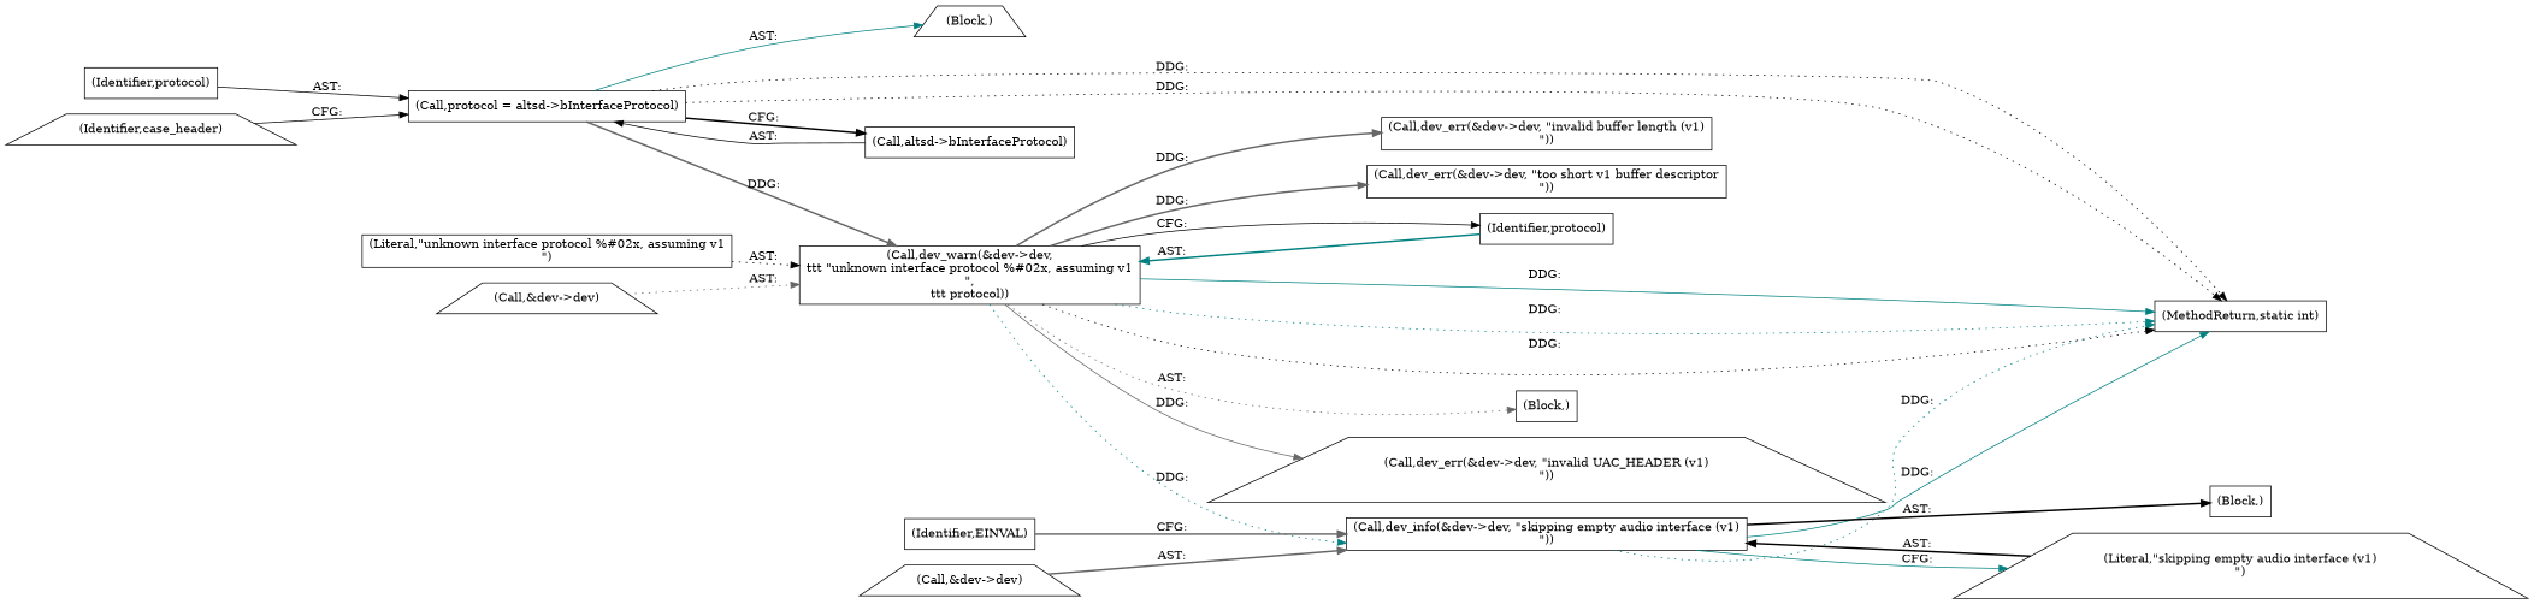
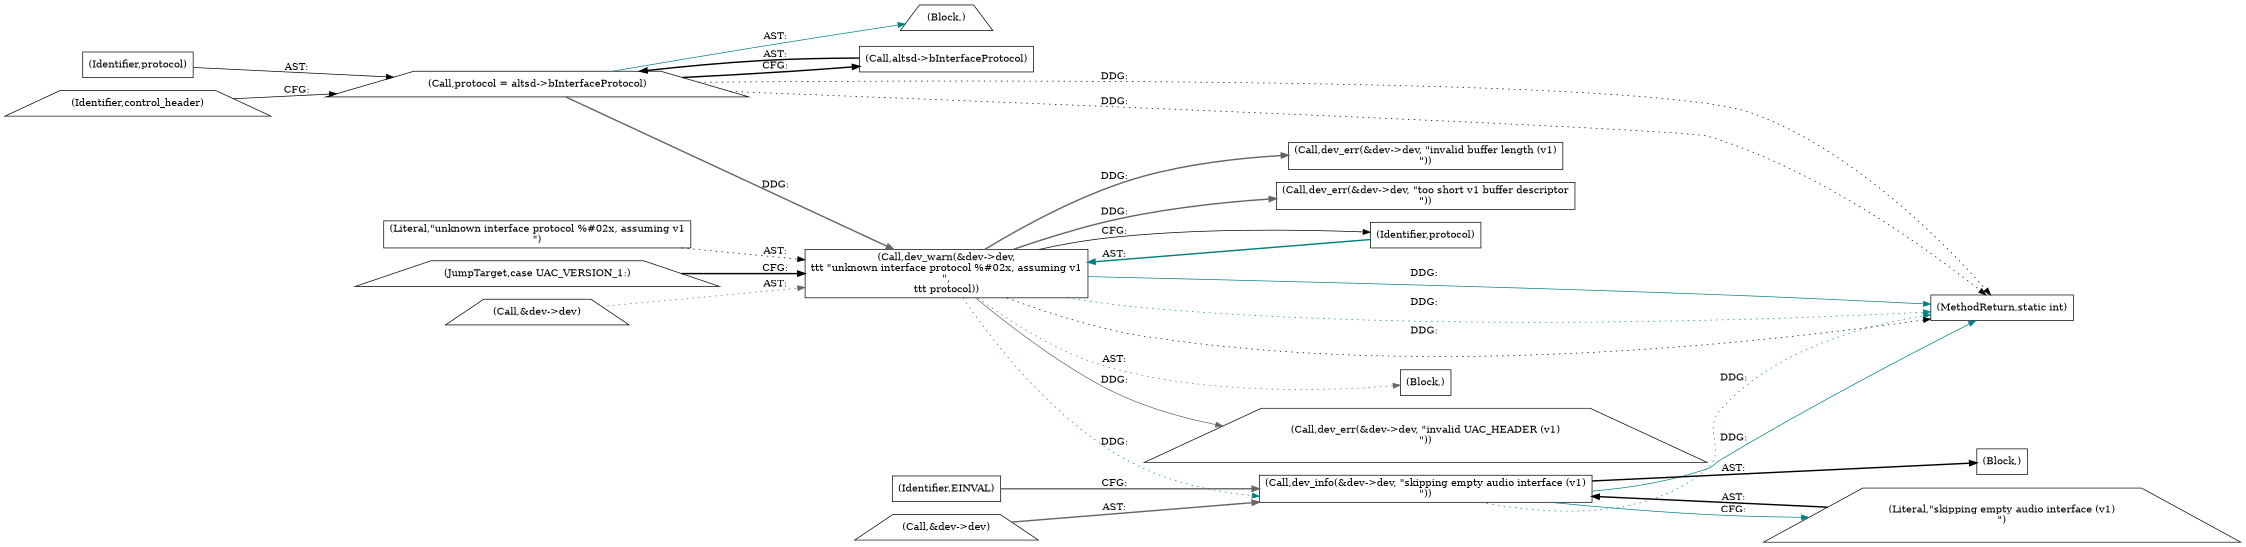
  digraph {
    rankdir=LR
    node [shape=box]
    edge [color=black style=bold]
    n1 [label="(Call,dev_info(&dev->dev, \"skipping empty audio interface (v1)\n\"))"]
    n2 [label="(Literal,\"skipping empty audio interface (v1)\n\")" shape=trapezium]
    n3 [label="(MethodReturn,static int)"]
    n4 [label="(Block,)"]
    n5 [label="(Call,dev_warn(&dev->dev,\n\t\t\t \"unknown interface protocol %#02x, assuming v1\n\",\n\t\t\t protocol))"]
    n6 [label="(Block,)"]
    n7 [label="(Call,dev_err(&dev->dev, \"invalid UAC_HEADER (v1)\n\"))" shape=trapezium]
    n8 [label="(Call,dev_err(&dev->dev, \"invalid buffer length (v1)\n\"))"]
    n9 [label="(Call,dev_err(&dev->dev, \"too short v1 buffer descriptor\n\"))"]
    n10 [label="(Identifier,protocol)"]
-   n11 [label="(Call,protocol = altsd->bInterfaceProtocol)"]
+   n11 [label="(Call,protocol = altsd->bInterfaceProtocol)" shape=trapezium]
    n12 [label="(Call,altsd->bInterfaceProtocol)"]
    n13 [label="(Block,)" shape=trapezium]
    n14 [label="(Literal,\"unknown interface protocol %#02x, assuming v1\n\")"]
    n15 [label="(Identifier,EINVAL)"]
+   n16 [label="(JumpTarget,case UAC_VERSION_1:)" shape=trapezium]
    n17 [label="(Identifier,protocol)"]
    n18 [label="(Call,&dev->dev)" shape=trapezium]
    n19 [label="(Call,&dev->dev)" shape=trapezium]
-   n20 [label="(Identifier,case_header)" shape=trapezium]
+   n20 [label="(Identifier,control_header)" shape=trapezium]
    n1 -> n2 [color=teal label="CFG: " style=solid]
    n1 -> n3 [color=teal label="DDG: " style=dotted]
    n1 -> n3 [color=teal label="DDG: " style=solid]
    n1 -> n4 [label="AST: "]
    n2 -> n1 [label="AST: "]
    n5 -> n1 [color=teal label="DDG: " style=dotted]
    n5 -> n3 [color=teal label="DDG: " style=solid]
    n5 -> n3 [color=teal label="DDG: " style=dotted]
    n5 -> n3 [label="DDG: " style=dotted]
    n5 -> n6 [color=gray40 label="AST: " style=dotted]
    n5 -> n7 [color=gray40 label="DDG: " style=solid]
    n5 -> n8 [color=gray40 label="DDG: "]
    n5 -> n9 [color=gray40 label="DDG: "]
    n5 -> n10 [label="CFG: " style=solid]
    n10 -> n5 [color=teal label="AST: "]
    n11 -> n3 [label="DDG: " style=dotted]
    n11 -> n3 [label="DDG: " style=dotted]
    n11 -> n5 [color=gray40 label="DDG: "]
    n11 -> n12 [label="CFG: "]
    n11 -> n13 [color=teal label="AST: " style=solid]
-   n12 -> n11 [label="AST: " style=solid]
+   n12 -> n11 [label="AST: "]
    n14 -> n5 [label="AST: " style=dotted]
    n15 -> n1 [color=gray40 label="CFG: "]
+   n16 -> n5 [label="CFG: "]
    n17 -> n11 [label="AST: " style=solid]
    n18 -> n1 [color=gray40 label="AST: "]
    n19 -> n5 [color=gray40 label="AST: " style=dotted]
    n20 -> n11 [label="CFG: " style=solid]
  }
